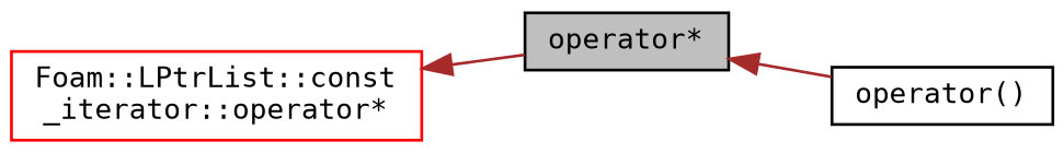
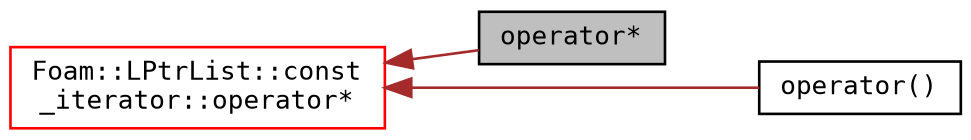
  digraph {
    fontname="DejaVu Sans Mono"
    rankdir=LR
    node [color=black fontname="DejaVu Sans Mono" fontsize=10 shape=record]
    edge [color=brown dir=back fontname="DejaVu Sans Mono" fontsize=10 labelfontname=FreeSans labelfontsize=10 style=solid]
    n1 [fillcolor=grey75 fontcolor=black height=0.2 label="operator*" style=filled width=0.4]
    n2 [height=0.2 label="operator()" width=0.4]
    n3 [color=red height=0.2 label="Foam::LPtrList::const\l_iterator::operator*" width=0.4]
-   n1 -> n2
+   n3 -> n2
    n3 -> n1
  }
